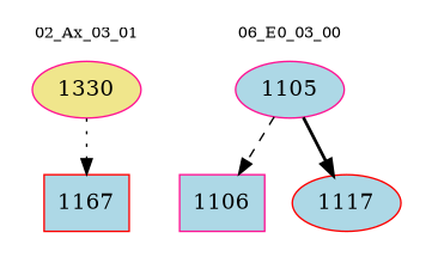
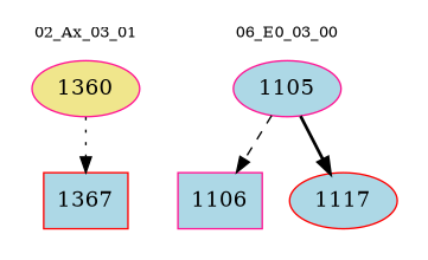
  digraph {
    node [color=deeppink fillcolor=lightblue shape=ellipse style=filled]
    edge [color=black]
-   n1 [fillcolor=khaki label=1330]
-   n2 [color=red label=1167 shape=box]
+   n1 [fillcolor=khaki label=1360]
+   n2 [color=red label=1367 shape=box]
    n3 [label=1105]
    n4 [label=1106 shape=box]
    n5 [color=red label=1117]
    subgraph cluster_1 {
      color=white
      fontsize=10
      label="02_Ax_03_01"
      n1
      n2
    }
    subgraph cluster_2 {
      color=white
      fontsize=10
      label="06_E0_03_00"
      n3
      n4
      n5
    }
    n1 -> n2 [style=dotted]
    n3 -> n4 [style=dashed]
    n3 -> n5 [style=bold]
  }
